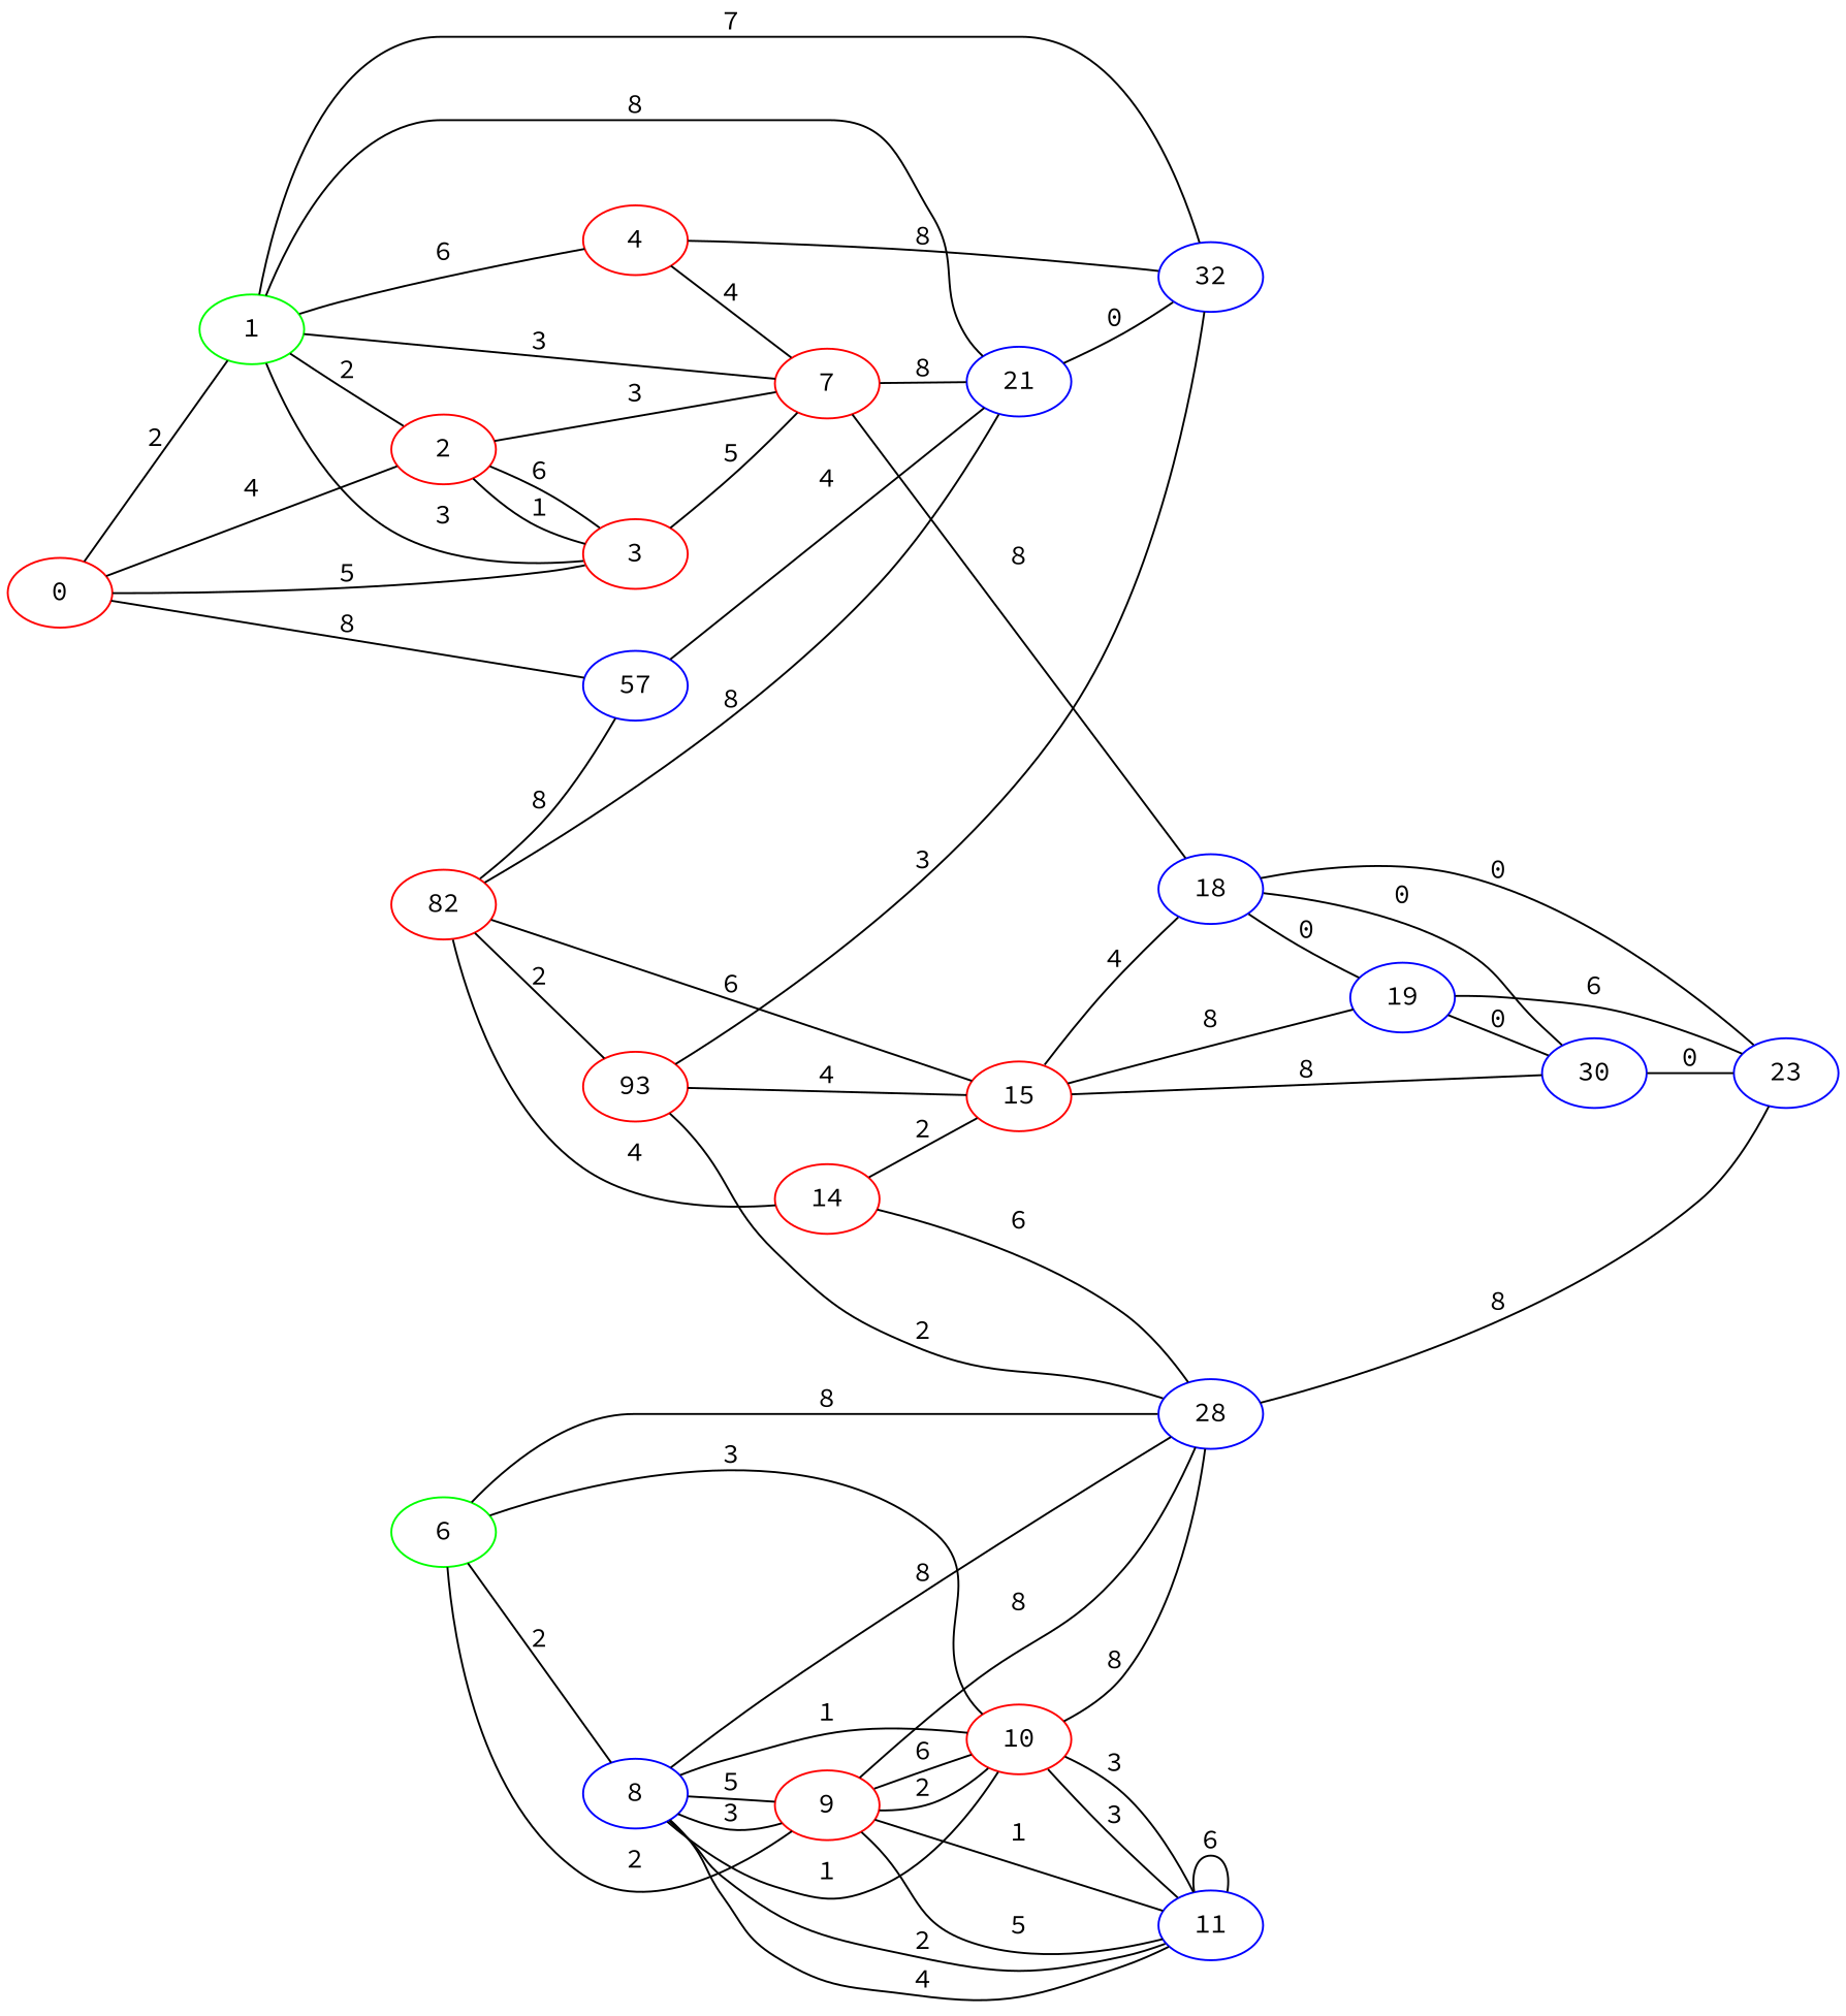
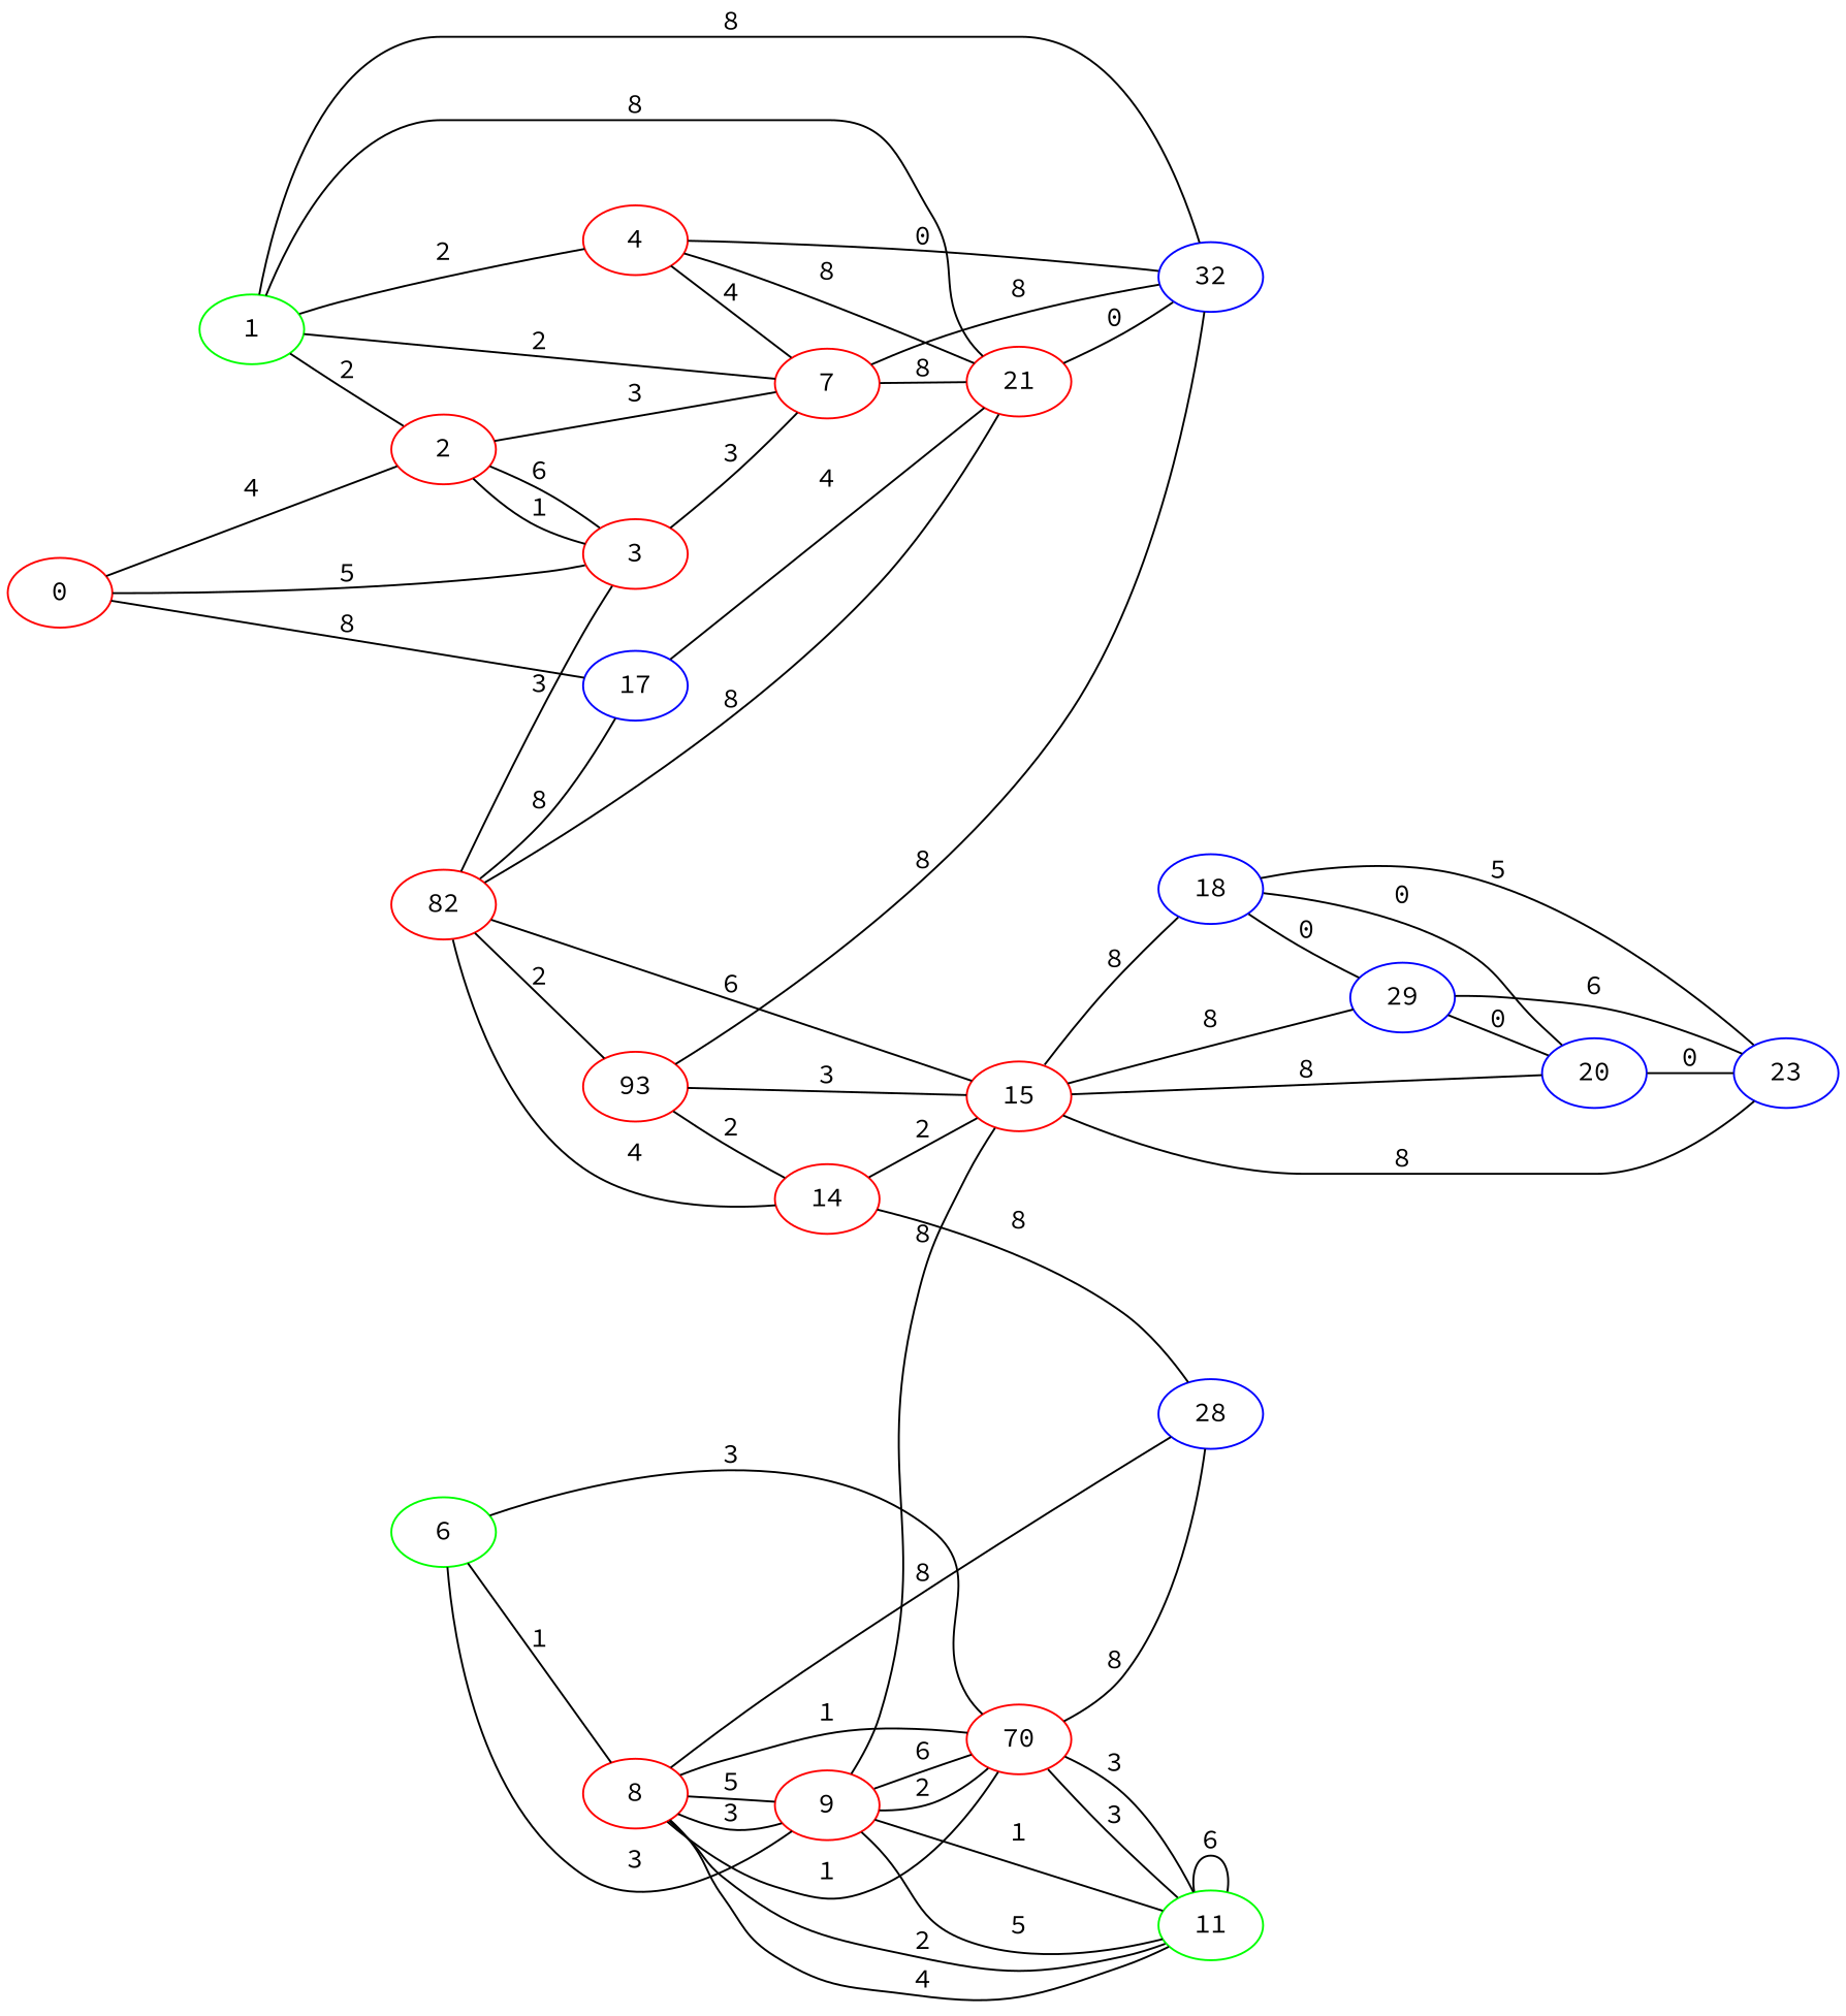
  graph {
    fontname="Source Code Pro"
    rankdir=LR
    node [color=red fontname="Source Code Pro" weight=1]
    edge [fontname="Source Code Pro"]
    1 [color=green]
    0
    2
    3
-   17 [color=blue weight=3 label=57]
+   17 [color=blue weight=3]
    4
    7
-   21 [color=blue weight=3]
+   21 [weight=3]
    n9 [color=blue label=32 weight=3]
    6 [color=green weight=2]
-   8 [color=blue]
+   8
    9
-   10
+   10 [label=70]
    n14 [color=blue label=28 weight=3]
-   11 [color=blue weight=2]
+   11 [color=green weight=2]
    n16 [label=82]
    n17 [label=93]
    14
    15
    18 [color=blue weight=3]
-   19 [color=blue weight=3]
-   20 [color=blue weight=3 label=30]
+   19 [color=blue weight=3 label=29]
+   20 [color=blue weight=3]
    23 [color=blue weight=3]
    1 -- 2 [label=2]
-   1 -- 3 [label=3]
-   1 -- 4 [label=6]
-   1 -- 7 [label=3]
+   n16 -- 3 [label=3]
+   1 -- 4 [label=2]
+   1 -- 7 [label=2]
    1 -- 21 [label=8]
-   1 -- n9 [label=7]
-   0 -- 1 [label=2]
+   1 -- n9 [label=8]
    0 -- 2 [label=4]
    0 -- 3 [label=5]
    0 -- 17 [label=8]
    2 -- 3 [label=1]
    2 -- 3 [label=6]
    2 -- 7 [label=3]
-   3 -- 7 [label=5]
+   3 -- 7 [label=3]
    17 -- 21 [label=4]
    4 -- 7 [label=4]
-   4 -- n9 [label=8]
+   4 -- 21 [label=8]
+   4 -- n9 [label=0]
    7 -- 21 [label=8]
-   7 -- 18 [label=8]
+   7 -- n9 [label=8]
    21 -- n9 [label=0]
-   6 -- 8 [label=2]
-   6 -- 9 [label=2]
+   6 -- 8 [label=1]
+   6 -- 9 [label=3]
    6 -- 10 [label=3]
-   6 -- n14 [label=8]
    8 -- 9 [label=3]
    8 -- 9 [label=5]
    8 -- 10 [label=1]
    8 -- 10 [label=1]
    8 -- n14 [label=8]
    8 -- 11 [label=2]
    8 -- 11 [label=4]
    9 -- 10 [label=2]
    9 -- 10 [label=6]
-   9 -- n14 [label=8]
+   9 -- 15 [label=8]
    9 -- 11 [label=5]
    9 -- 11 [label=1]
    10 -- n14 [label=8]
    10 -- 11 [label=3]
    10 -- 11 [label=3]
    11 -- 11 [label=6]
    n16 -- 17 [label=8]
    n16 -- 21 [label=8]
    n16 -- n17 [label=2]
    n16 -- 14 [label=4]
    n16 -- 15 [label=6]
-   n17 -- n9 [label=3]
-   n17 -- n14 [label=2]
-   n17 -- 15 [label=4]
-   14 -- n14 [label=6]
+   n17 -- n9 [label=8]
+   n17 -- 14 [label=2]
+   n17 -- 15 [label=3]
+   14 -- n14 [label=8]
    14 -- 15 [label=2]
-   15 -- 18 [label=4]
+   15 -- 18 [label=8]
    15 -- 19 [label=8]
    15 -- 20 [label=8]
-   n14 -- 23 [label=8]
+   15 -- 23 [label=8]
    18 -- 19 [label=0]
    18 -- 20 [label=0]
-   18 -- 23 [label=0]
+   18 -- 23 [label=5]
    19 -- 20 [label=0]
    19 -- 23 [label=6]
    20 -- 23 [label=0]
  }
